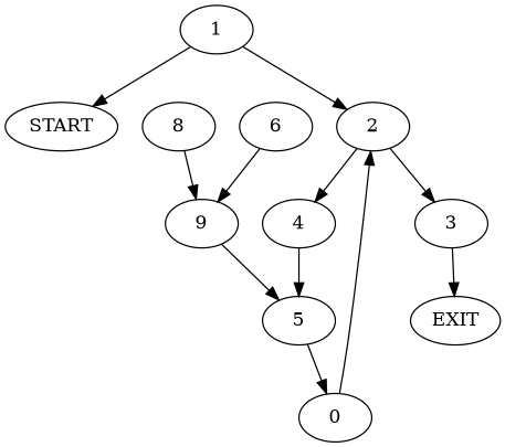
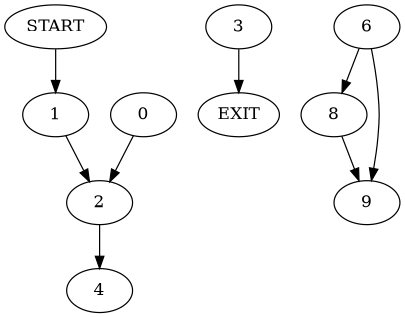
  digraph {
    n1 [label=START]
    1
    2
    n4 [label=EXIT]
    3
    4
-   5
    n8 [label=0]
    6
    8
    9
-   1 -> n1
+   n1 -> 1
    1 -> 2
-   2 -> 3
    2 -> 4
    3 -> n4
-   4 -> 5
-   5 -> n8
    n8 -> 2
+   6 -> 8
    6 -> 9
    8 -> 9
-   9 -> 5
  }
